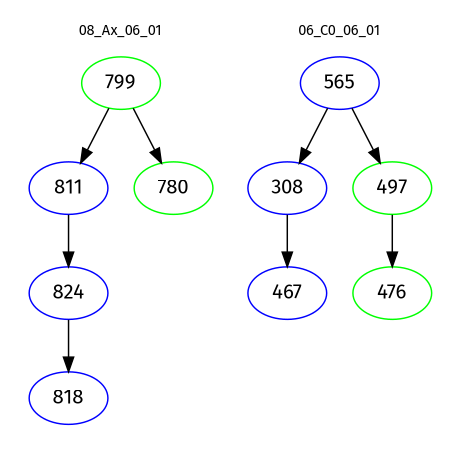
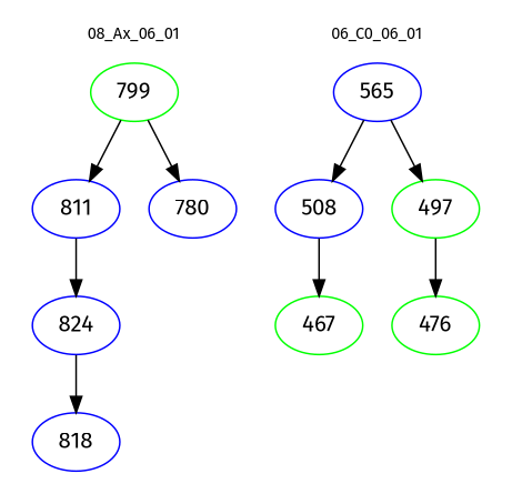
  digraph {
    fontname="Fira Sans"
    node [color=blue fontname="Fira Sans"]
    edge [color=black fontname="Fira Sans"]
    n1 [label=811]
    n2 [color=green label=799]
    n3 [label=824]
-   n4 [color=green label=780]
+   n4 [label=780]
    n5 [label=818]
    n6 [label=565]
-   n7 [label=308]
+   n7 [label=508]
    n8 [color=green label=497]
-   n9 [label=467]
+   n9 [color=green label=467]
    n10 [color=green label=476]
    subgraph cluster_1 {
      color=white
      fontsize=10
      label="08_Ax_06_01"
      n1
      n2
      n3
      n4
      n5
    }
    subgraph cluster_2 {
      color=white
      fontsize=10
      label="06_C0_06_01"
      n6
      n7
      n8
      n9
      n10
    }
    n1 -> n3
    n2 -> n1
    n2 -> n4
    n3 -> n5
    n6 -> n7
    n6 -> n8
    n7 -> n9
    n8 -> n10
  }
